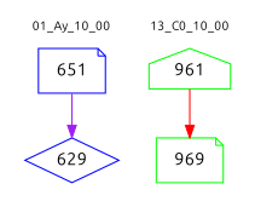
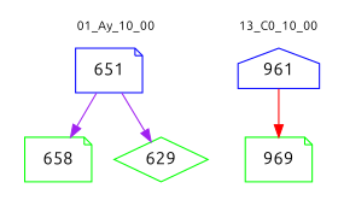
  digraph {
    fontname=Ubuntu
    node [color=green fontname=Ubuntu shape=note]
    edge [color=purple fontname=Ubuntu]
    n1 [color=blue label=651]
-   n3 [color=blue label=629 shape=diamond]
-   n4 [label=961 shape=house]
+   n2 [label=658]
+   n3 [label=629 shape=diamond]
+   n4 [color=blue label=961 shape=house]
    n5 [label=969]
    subgraph cluster_1 {
      color=white
      fontsize=10
      label="01_Ay_10_00"
      n1
+     n2
      n3
    }
    subgraph cluster_2 {
      color=white
      fontsize=10
      label="13_C0_10_00"
      n4
      n5
    }
+   n1 -> n2
    n1 -> n3
    n4 -> n5 [color=red]
  }
